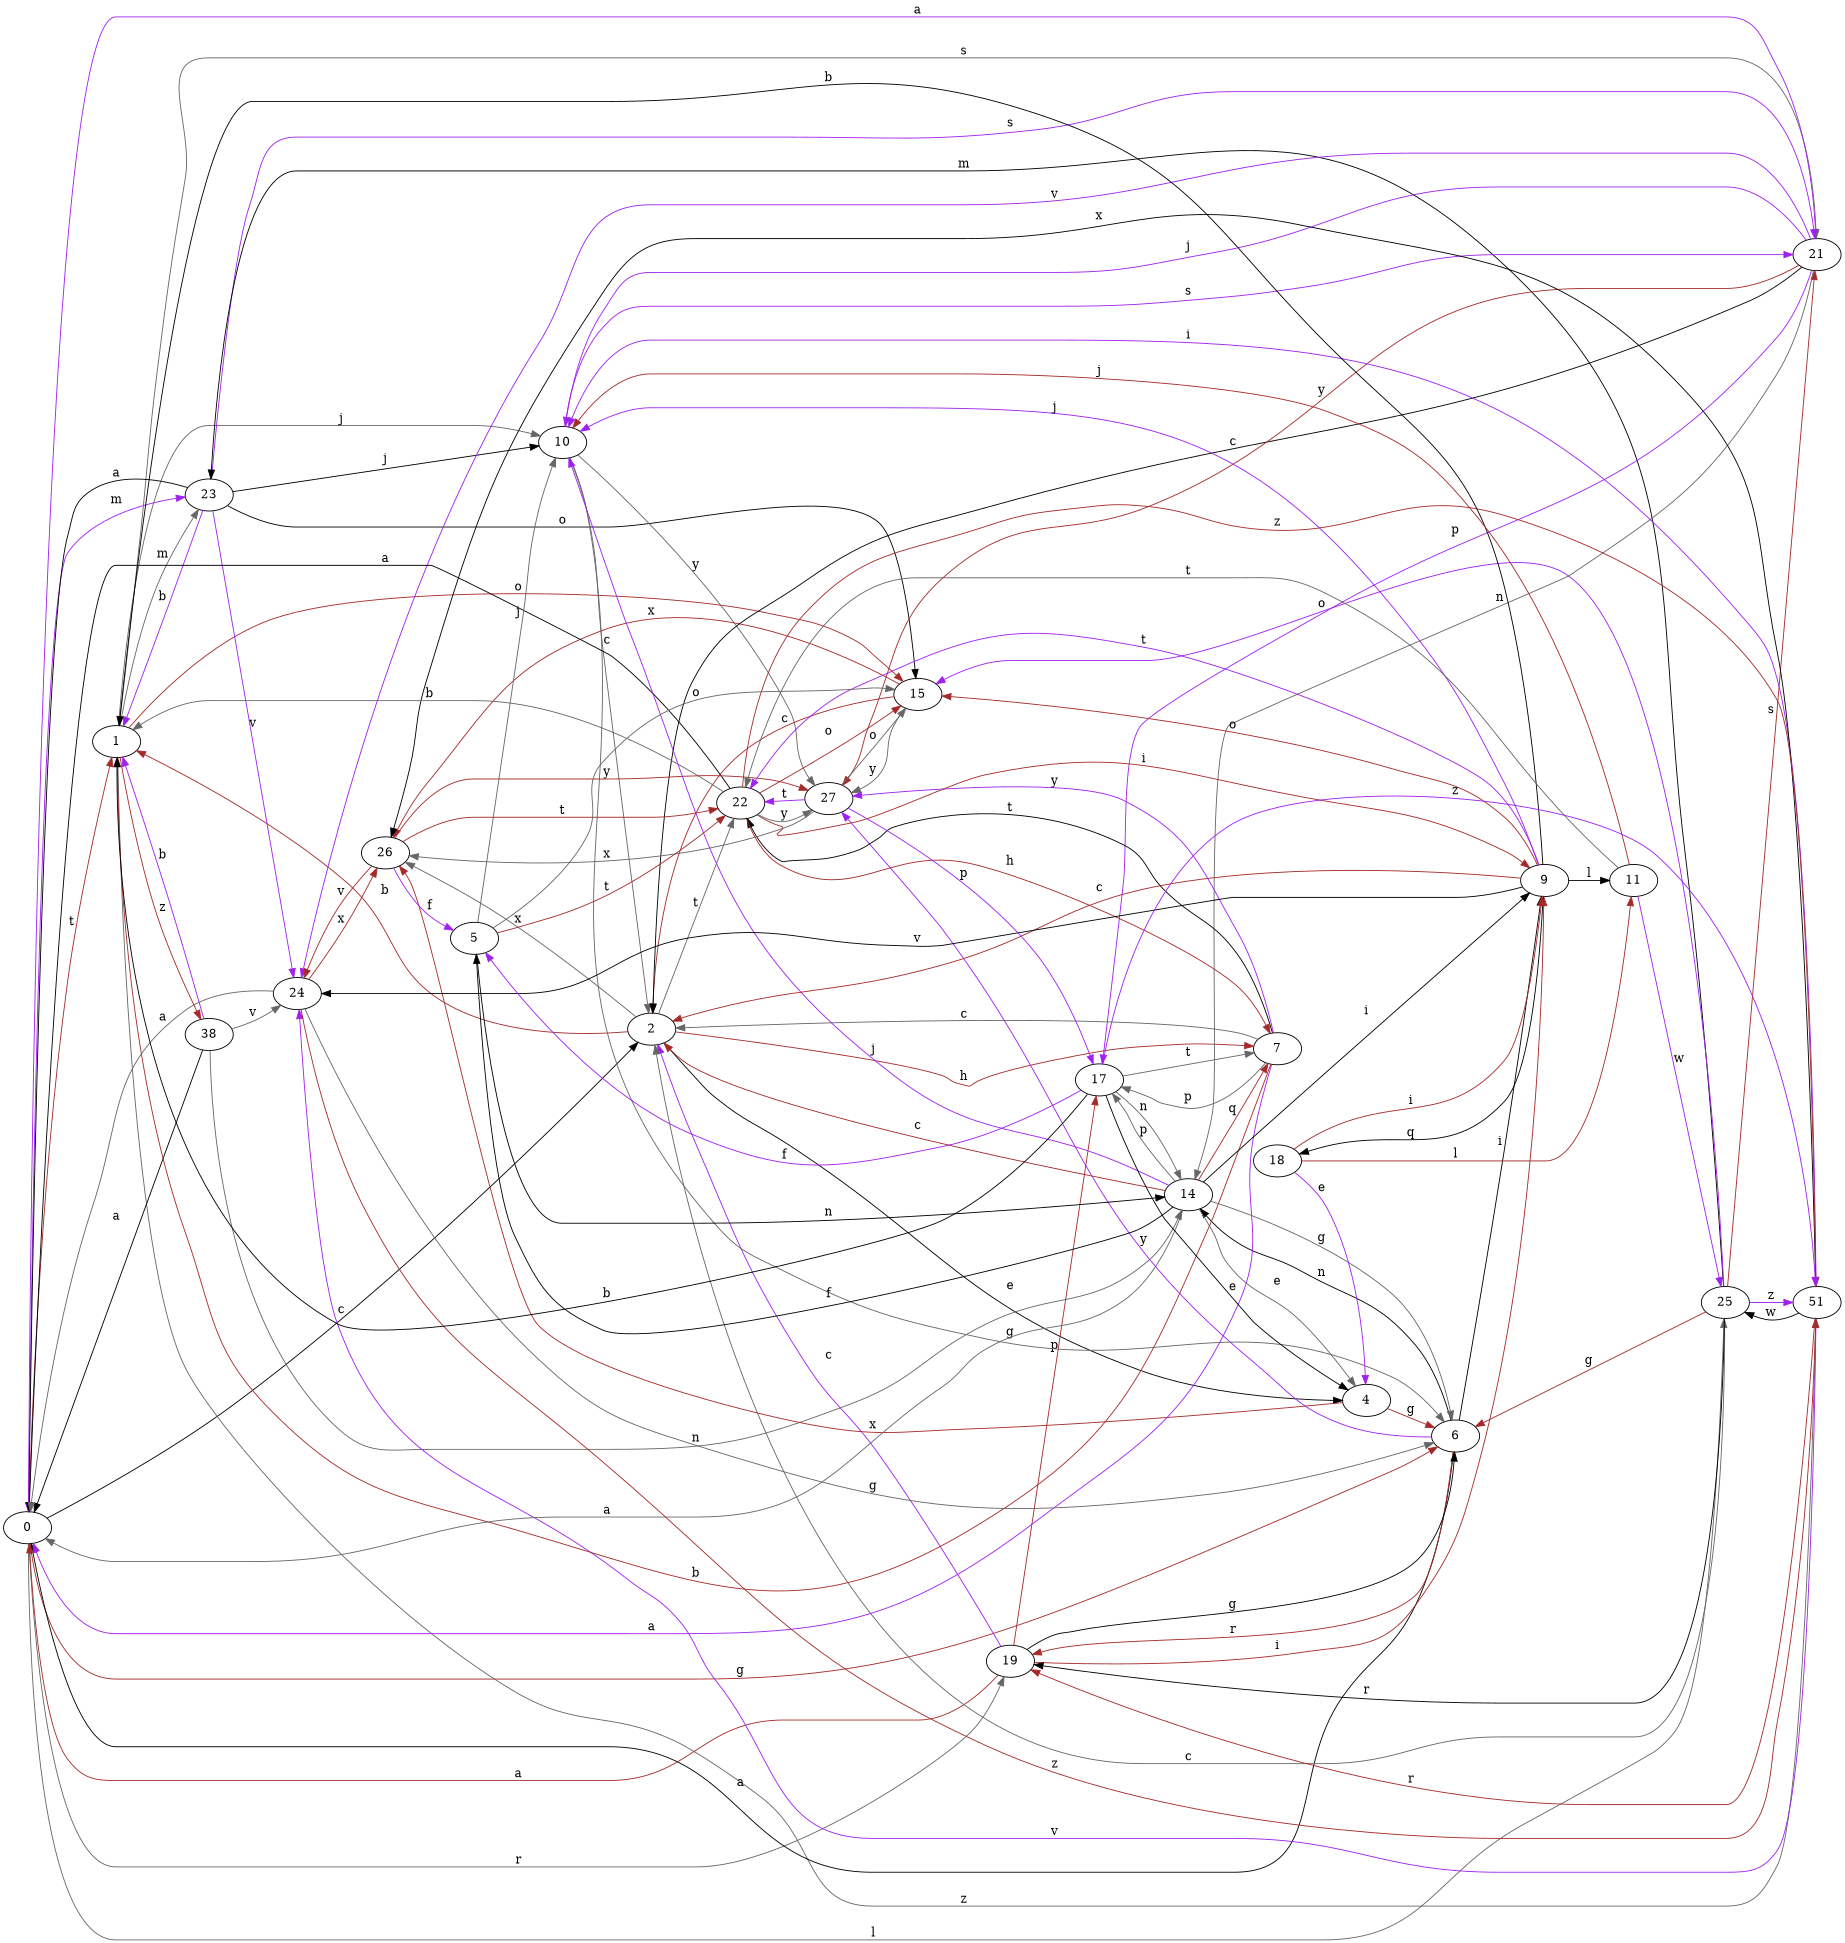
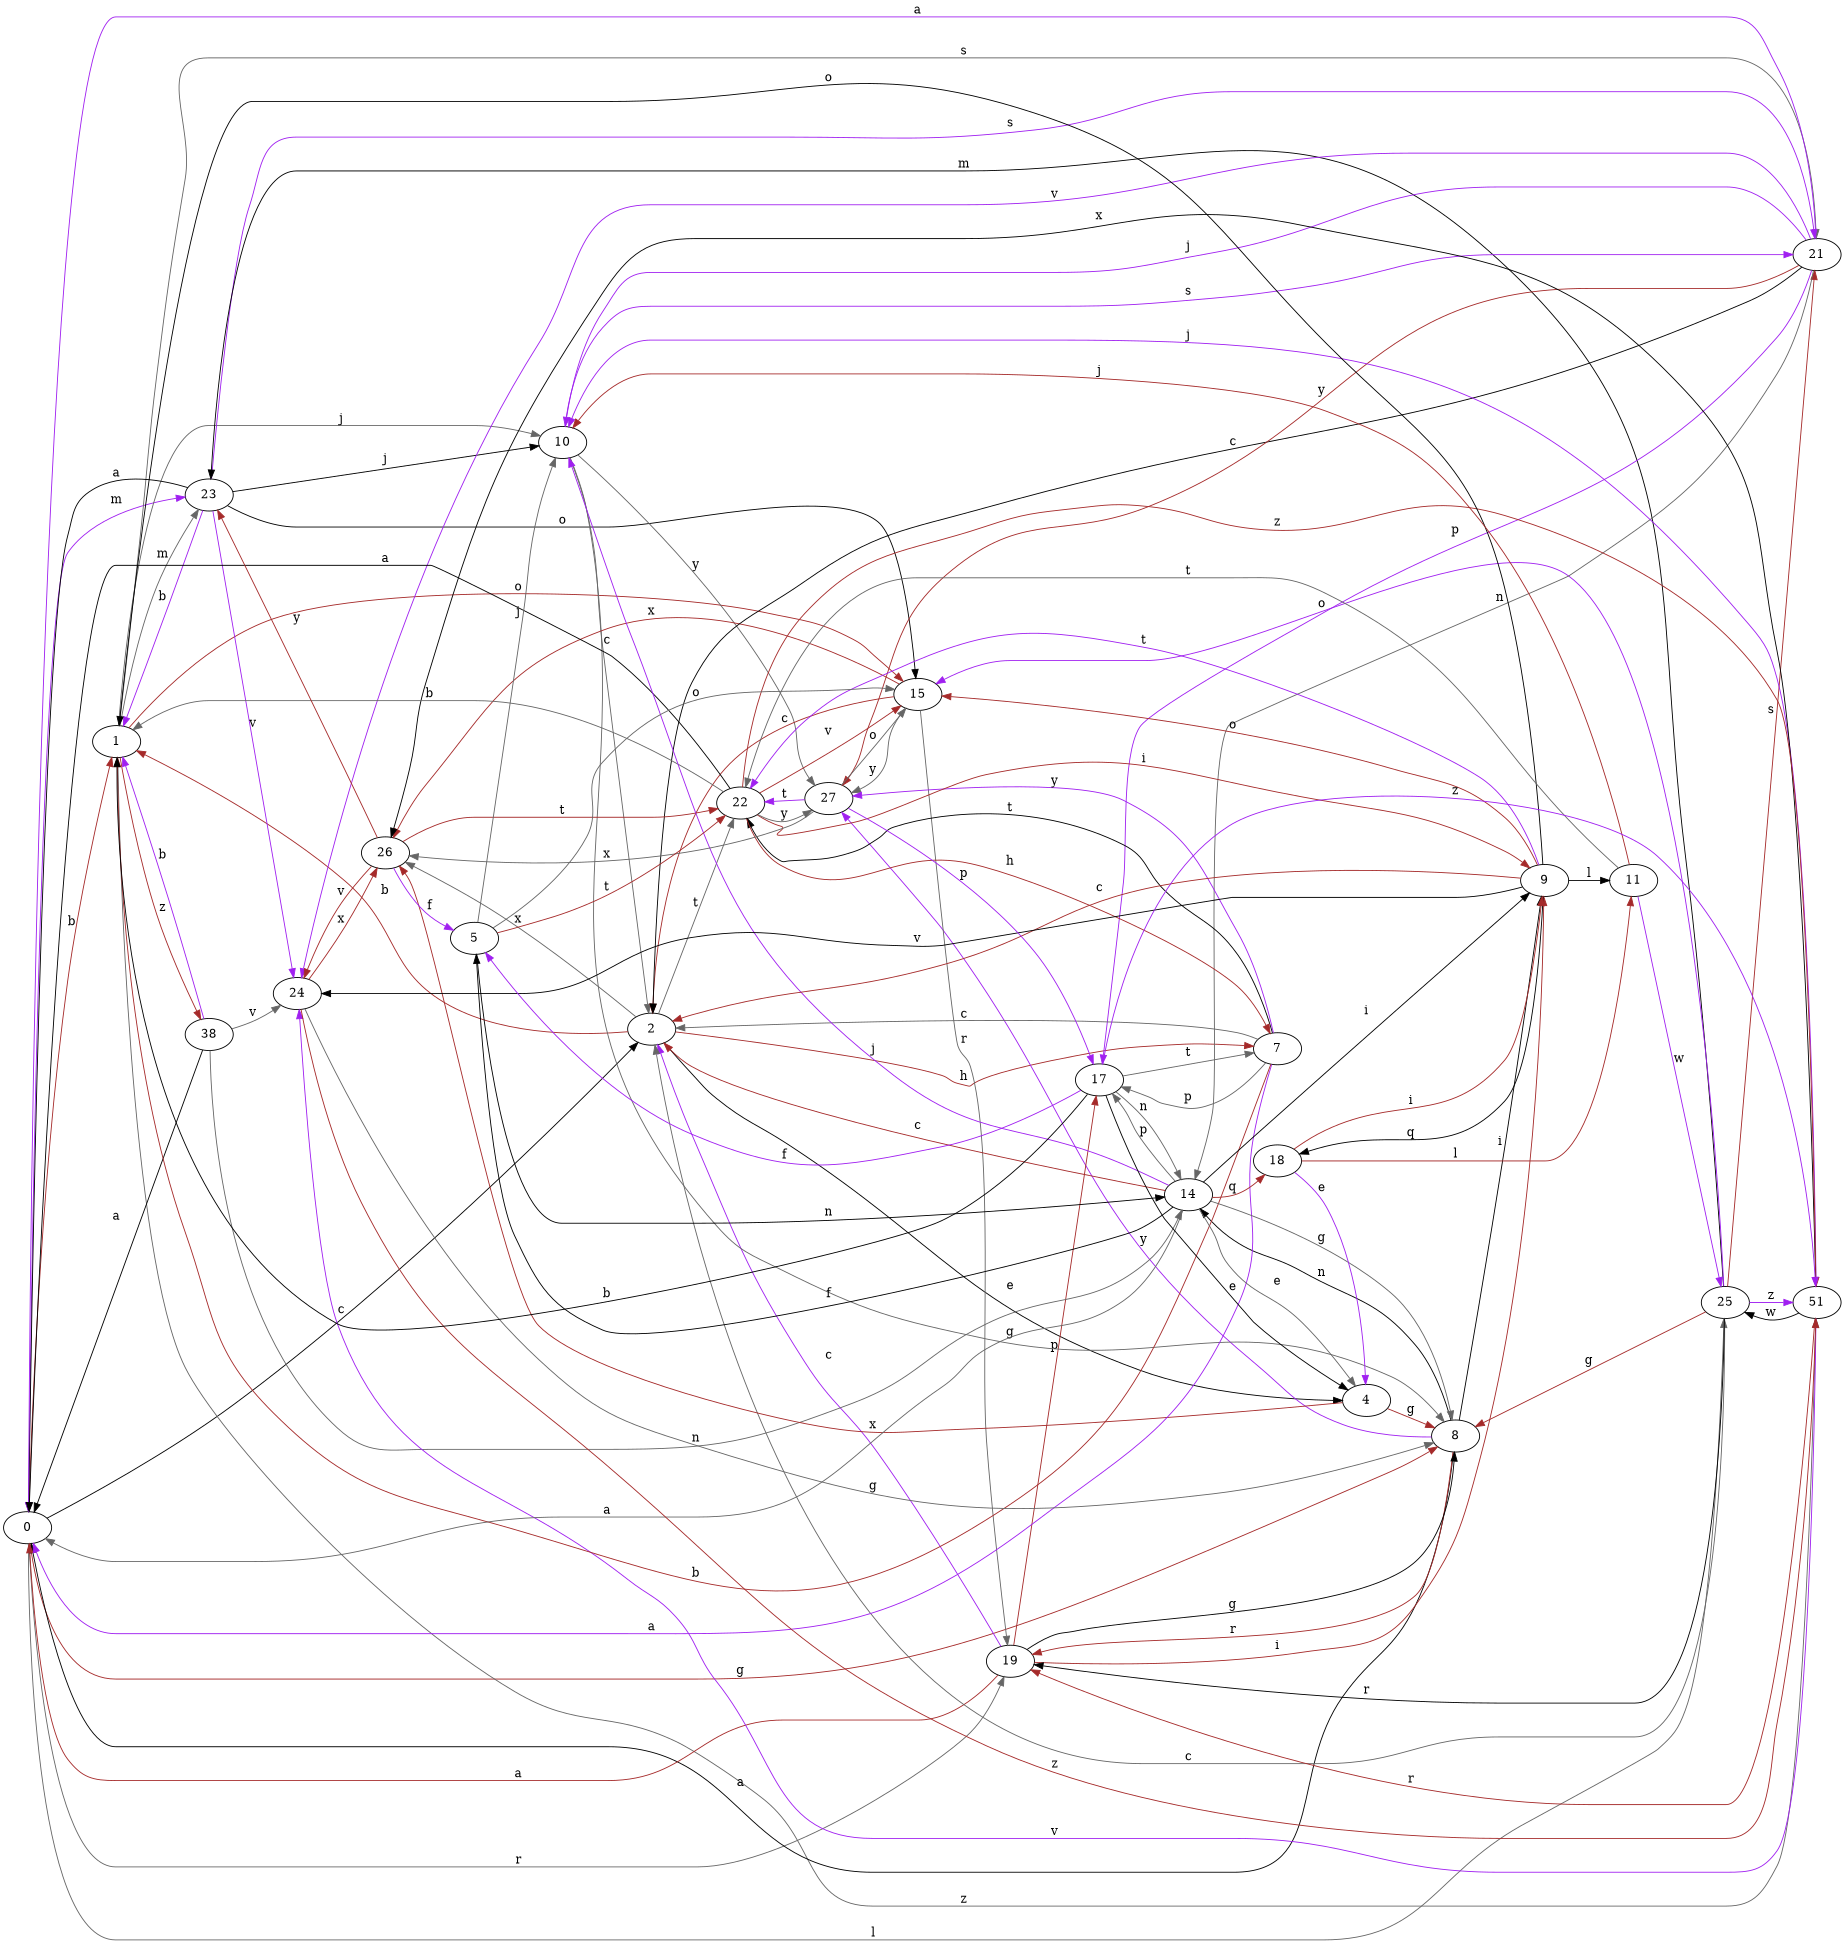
  strict digraph {
    rankdir=LR
    edge [color=brown]
    0
    1
    2
-   6
+   6 [label=8]
    n5 [label=23]
    19
    25
    10
    15
    21
    n11 [label=38]
    n12 [label=51]
    4
    7
    22
    26
    14
    9
    27
    11
    24
    17
    5
    18
-   0 -> 1 [label=t]
+   0 -> 1 [label=b]
    0 -> 2 [color=black label=c]
    0 -> 6 [label=g]
    0 -> n5 [color=purple label=m]
    0 -> 19 [color=gray40 label=r]
    0 -> 25 [color=gray40 label=l]
    1 -> n5 [color=gray40 label=m]
    1 -> 10 [color=gray40 label=j]
    1 -> 15 [label=o]
    1 -> 21 [color=gray40 label=s]
    1 -> n11 [label=z]
    1 -> n12 [color=gray40 label=z]
    2 -> 1 [label=b]
    2 -> 4 [color=black label=e]
    2 -> 7 [label=h]
    2 -> 22 [color=gray40 label=t]
    2 -> 26 [color=gray40 label=x]
    6 -> 0 [color=black label=a]
    6 -> 19 [label=r]
    6 -> 14 [color=black label=n]
    6 -> 9 [color=black label=i]
    6 -> 27 [color=purple label=y]
    n5 -> 0 [color=black label=a]
    n5 -> 1 [color=purple label=b]
    n5 -> 10 [color=black label=j]
    n5 -> 15 [color=black label=o]
    n5 -> 21 [color=purple label=s]
    n5 -> 24 [color=purple label=v]
    19 -> 0 [label=a]
    19 -> 2 [color=purple label=c]
    19 -> 6 [color=black label=g]
    19 -> 9 [label=i]
    19 -> 17 [label=p]
    25 -> 2 [color=gray40 label=c]
    25 -> 6 [label=g]
    25 -> n5 [color=black label=m]
    25 -> 19 [color=black label=r]
    25 -> 15 [color=purple label=o]
    25 -> 21 [label=s]
    25 -> n12 [color=purple label=z]
    10 -> 2 [color=gray40 label=c]
    10 -> 6 [color=gray40 label=g]
    10 -> 21 [color=purple label=s]
    10 -> 27 [color=gray40 label=y]
    15 -> 2 [label=c]
+   15 -> 19 [color=gray40 label=r]
    15 -> 26 [label=x]
    15 -> 27 [color=gray40 label=y]
    21 -> 0 [color=purple label=a]
    21 -> 2 [color=black label=c]
    21 -> 10 [color=purple label=j]
    21 -> 14 [color=gray40 label=n]
    21 -> 27 [label=y]
    21 -> 24 [color=purple label=v]
    21 -> 17 [color=purple label=p]
    n11 -> 0 [color=black label=a]
    n11 -> 1 [color=purple label=b]
    n11 -> 14 [color=gray40 label=n]
    n11 -> 24 [color=gray40 label=v]
    n12 -> 19 [label=r]
    n12 -> 25 [color=black label=w]
-   n12 -> 10 [color=purple label=i]
+   n12 -> 10 [color=purple label=j]
    n12 -> 26 [color=black label=x]
    n12 -> 24 [color=purple label=v]
    4 -> 6 [label=g]
    4 -> 26 [label=x]
    7 -> 0 [color=purple label=a]
    7 -> 1 [label=b]
    7 -> 2 [color=gray40 label=c]
    7 -> 22 [color=black label=t]
    7 -> 27 [color=purple label=y]
    7 -> 17 [color=gray40 label=p]
    22 -> 0 [color=black label=a]
    22 -> 1 [color=gray40 label=b]
-   22 -> 15 [label=o]
+   22 -> 15 [label=v]
    22 -> n12 [label=z]
    22 -> 7 [label=h]
    22 -> 9 [label=i]
    22 -> 27 [color=gray40 label=y]
    26 -> 22 [label=t]
-   26 -> 27 [label=y]
+   26 -> n5 [label=y]
    26 -> 24 [label=v]
    26 -> 5 [color=purple label=f]
    14 -> 0 [color=gray40 label=a]
    14 -> 2 [label=c]
    14 -> 6 [color=gray40 label=g]
    14 -> 10 [color=purple label=j]
    14 -> 4 [color=gray40 label=e]
    14 -> 9 [color=black label=i]
    14 -> 17 [color=gray40 label=p]
    14 -> 5 [color=black label=f]
-   14 -> 7 [label=q]
-   9 -> 1 [color=black label=b]
+   14 -> 18 [label=q]
+   9 -> 1 [color=black label=o]
    9 -> 2 [label=c]
-   9 -> 10 [color=purple label=j]
    9 -> 15 [label=o]
    9 -> 22 [color=purple label=t]
    9 -> 11 [color=black label=l]
    9 -> 24 [color=black label=v]
    9 -> 18 [color=black label=q]
    27 -> 15 [color=gray40 label=o]
    27 -> 22 [color=purple label=t]
    27 -> 26 [color=gray40 label=x]
    27 -> 17 [color=purple label=p]
    11 -> 25 [color=purple label=w]
    11 -> 10 [label=j]
    11 -> 22 [color=gray40 label=t]
-   24 -> 0 [color=gray40 label=a]
    24 -> 6 [color=gray40 label=g]
    24 -> n12 [label=z]
    24 -> 26 [label=x]
    17 -> 1 [color=black label=b]
    17 -> n12 [color=purple label=z]
    17 -> 4 [color=black label=e]
    17 -> 7 [color=gray40 label=t]
    17 -> 14 [color=gray40 label=n]
    17 -> 5 [color=purple label=f]
    5 -> 10 [color=gray40 label=j]
    5 -> 15 [color=gray40 label=o]
    5 -> 22 [label=t]
    5 -> 14 [color=black label=n]
    18 -> 4 [color=purple label=e]
    18 -> 9 [label=i]
    18 -> 11 [label=l]
  }
